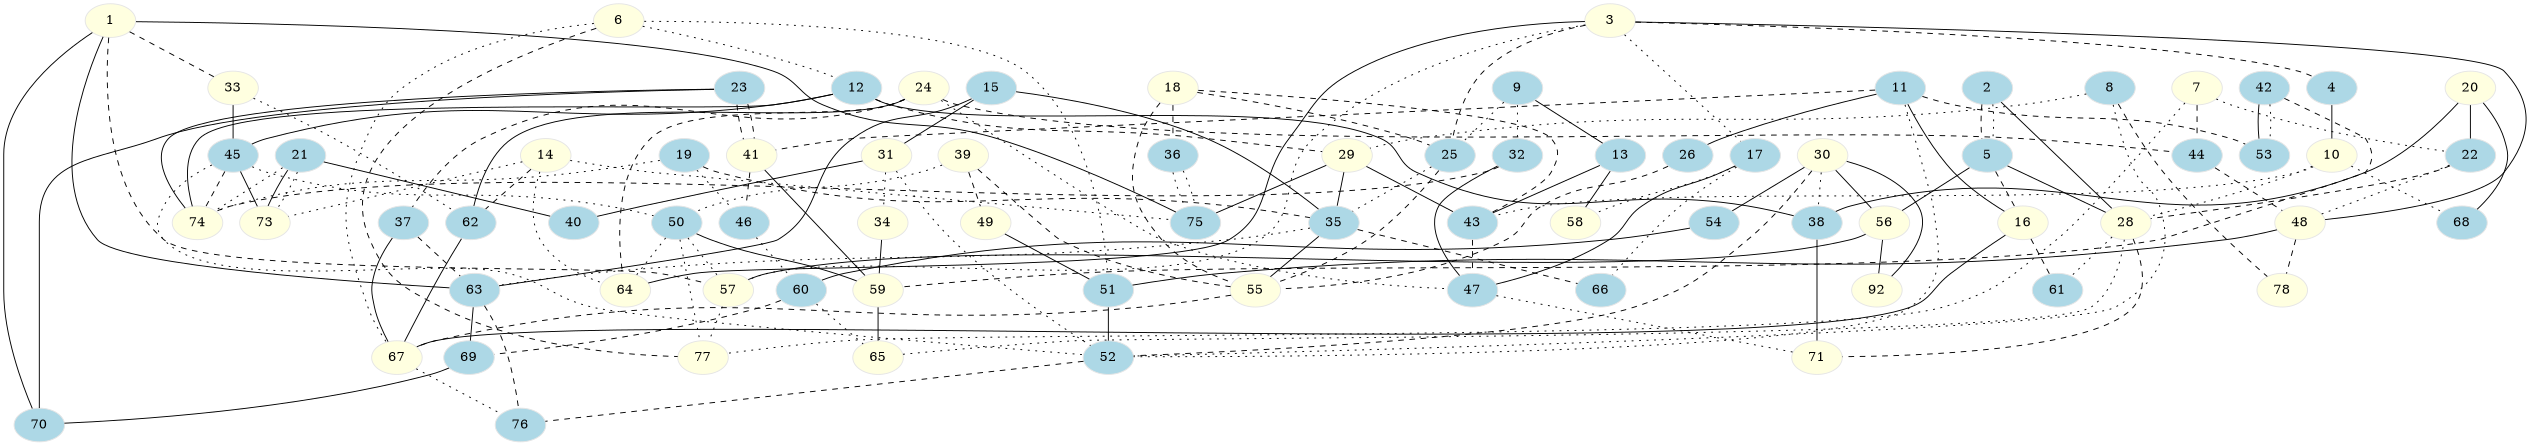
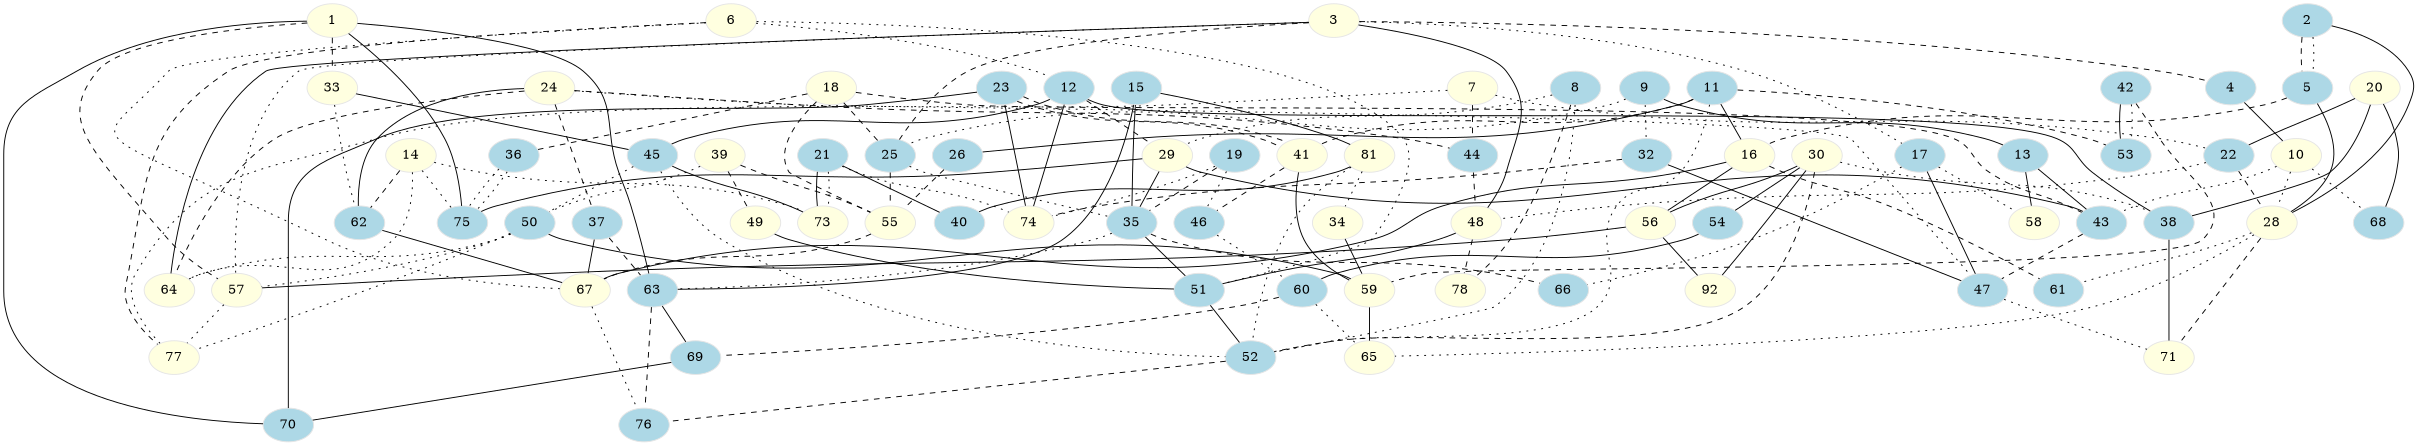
  graph {
    node [color=gray90 fillcolor=lightblue style=filled]
    edge [style=solid]
    1 [fillcolor=lightyellow]
    33 [fillcolor=lightyellow]
    57 [fillcolor=lightyellow]
    63
    70
    75
    45
    62
    77 [fillcolor=lightyellow]
    76
    69
    2
    5
    28 [fillcolor=lightyellow]
    16 [fillcolor=lightyellow]
    56 [fillcolor=lightyellow]
    61
    65 [fillcolor=lightyellow]
    71 [fillcolor=lightyellow]
    3 [fillcolor=lightyellow]
    4
    17
    25
    48 [fillcolor=lightyellow]
    64 [fillcolor=lightyellow]
    10 [fillcolor=lightyellow]
    58 [fillcolor=lightyellow]
    47
    66
    35
    55 [fillcolor=lightyellow]
    51
    78 [fillcolor=lightyellow]
    43
    68
    67 [fillcolor=lightyellow]
    n37 [fillcolor=lightyellow label=92]
    6 [fillcolor=lightyellow]
    12
    29 [fillcolor=lightyellow]
    38
    74 [fillcolor=lightyellow]
    52
    7 [fillcolor=lightyellow]
    22
    44
    8
    9
    13
    32
    11
    26
    41 [fillcolor=lightyellow]
    53
    46
    59 [fillcolor=lightyellow]
    73 [fillcolor=lightyellow]
    50
    14 [fillcolor=lightyellow]
    15
-   31 [fillcolor=lightyellow]
+   31 [fillcolor=lightyellow label=81]
    40
    34 [fillcolor=lightyellow]
    18 [fillcolor=lightyellow]
    36
    19
    60
    20 [fillcolor=lightyellow]
    21
    23
    24 [fillcolor=lightyellow]
    37
    30 [fillcolor=lightyellow]
    54
    39 [fillcolor=lightyellow]
    49 [fillcolor=lightyellow]
    42
    1 -- 33 [style=dashed]
    1 -- 57 [style=dashed]
    1 -- 63
    1 -- 70
    1 -- 75
    33 -- 45
    33 -- 62 [style=dotted]
    57 -- 77 [style=dotted]
    63 -- 76 [style=dashed]
    63 -- 69
-   45 -- 74 [style=dashed]
    45 -- 52 [style=dotted]
    45 -- 73
    45 -- 50 [style=dotted]
    62 -- 67
    69 -- 70
    2 -- 5 [style=dashed]
    2 -- 5 [style=dotted]
    2 -- 28
    5 -- 28
    5 -- 16 [style=dashed]
-   5 -- 56
+   16 -- 56
    28 -- 61 [style=dotted]
    28 -- 65 [style=dotted]
    28 -- 71 [style=dashed]
    16 -- 61 [style=dashed]
    16 -- 67
    56 -- 57
    56 -- n37
    3 -- 57 [style=dotted]
    3 -- 4 [style=dashed]
    3 -- 17 [style=dotted]
    3 -- 25 [style=dashed]
    3 -- 48
    3 -- 64
    4 -- 10
    17 -- 58 [style=dotted]
    17 -- 47
    17 -- 66 [style=dotted]
    25 -- 35 [style=dotted]
    25 -- 55 [style=dashed]
    48 -- 51
    48 -- 78 [style=dashed]
    10 -- 28 [style=dotted]
    10 -- 43 [style=dotted]
    10 -- 68 [style=dotted]
    47 -- 71 [style=dotted]
    35 -- 63 [style=dotted]
    35 -- 66 [style=dashed]
-   35 -- 55
+   35 -- 51
    55 -- 67 [style=dashed]
    51 -- 52
    43 -- 47 [style=dashed]
    67 -- 76 [style=dotted]
    6 -- 77 [style=dashed]
    6 -- 51 [style=dotted]
    6 -- 67 [style=dotted]
    6 -- 12 [style=dotted]
    12 -- 45
    12 -- 29 [style=dashed]
    12 -- 38
    12 -- 74
    29 -- 75
    29 -- 35
    29 -- 43
    38 -- 71
    52 -- 76 [style=dashed]
    7 -- 77 [style=dotted]
    7 -- 22 [style=dotted]
    7 -- 44 [style=dashed]
    22 -- 28 [style=dashed]
    22 -- 48 [style=dotted]
    44 -- 48 [style=dashed]
    8 -- 78 [style=dashed]
    8 -- 29 [style=dotted]
    8 -- 52 [style=dotted]
    9 -- 25 [style=dotted]
    9 -- 13
    9 -- 32 [style=dotted]
    13 -- 58
    13 -- 43
    32 -- 47
    32 -- 74 [style=dashed]
    11 -- 16
    11 -- 52 [style=dotted]
    11 -- 26
    11 -- 41 [style=dashed]
    11 -- 53 [style=dashed]
    26 -- 55 [style=dashed]
    41 -- 46 [style=dashed]
    41 -- 59
    46 -- 60 [style=dotted]
    59 -- 65
    50 -- 57 [style=dotted]
    50 -- 77 [style=dotted]
    50 -- 64 [style=dotted]
    50 -- 59
    14 -- 75 [style=dotted]
    14 -- 62 [style=dashed]
    14 -- 64 [style=dotted]
    14 -- 73 [style=dotted]
    15 -- 63
    15 -- 35
    15 -- 31
    31 -- 52 [style=dotted]
    31 -- 40
    31 -- 34 [style=dotted]
    34 -- 59
    18 -- 25 [style=dashed]
    18 -- 55 [style=dashed]
    18 -- 43 [style=dashed]
    18 -- 36 [style=dashed]
    36 -- 75 [style=dotted]
    36 -- 75 [style=dotted]
    19 -- 35 [style=dashed]
    19 -- 74 [style=dotted]
    19 -- 46 [style=dotted]
    60 -- 69 [style=dashed]
    60 -- 65 [style=dotted]
    20 -- 68
    20 -- 38
    20 -- 22
    21 -- 74 [style=dotted]
    21 -- 73
    21 -- 73 [style=dotted]
    21 -- 40
    23 -- 70
    23 -- 74
    23 -- 41 [style=dashed]
    23 -- 41 [style=dashed]
    24 -- 62
    24 -- 64 [style=dashed]
    24 -- 47 [style=dotted]
    24 -- 44 [style=dashed]
    24 -- 37 [style=dashed]
    37 -- 63 [style=dashed]
    37 -- 67
    30 -- 56
    30 -- n37
    30 -- 38 [style=dotted]
    30 -- 52 [style=dashed]
    30 -- 54
    54 -- 60
    39 -- 55 [style=dashed]
    39 -- 50 [style=dotted]
    39 -- 49 [style=dashed]
    49 -- 51
    42 -- 53
    42 -- 53 [style=dotted]
    42 -- 59 [style=dashed]
  }
